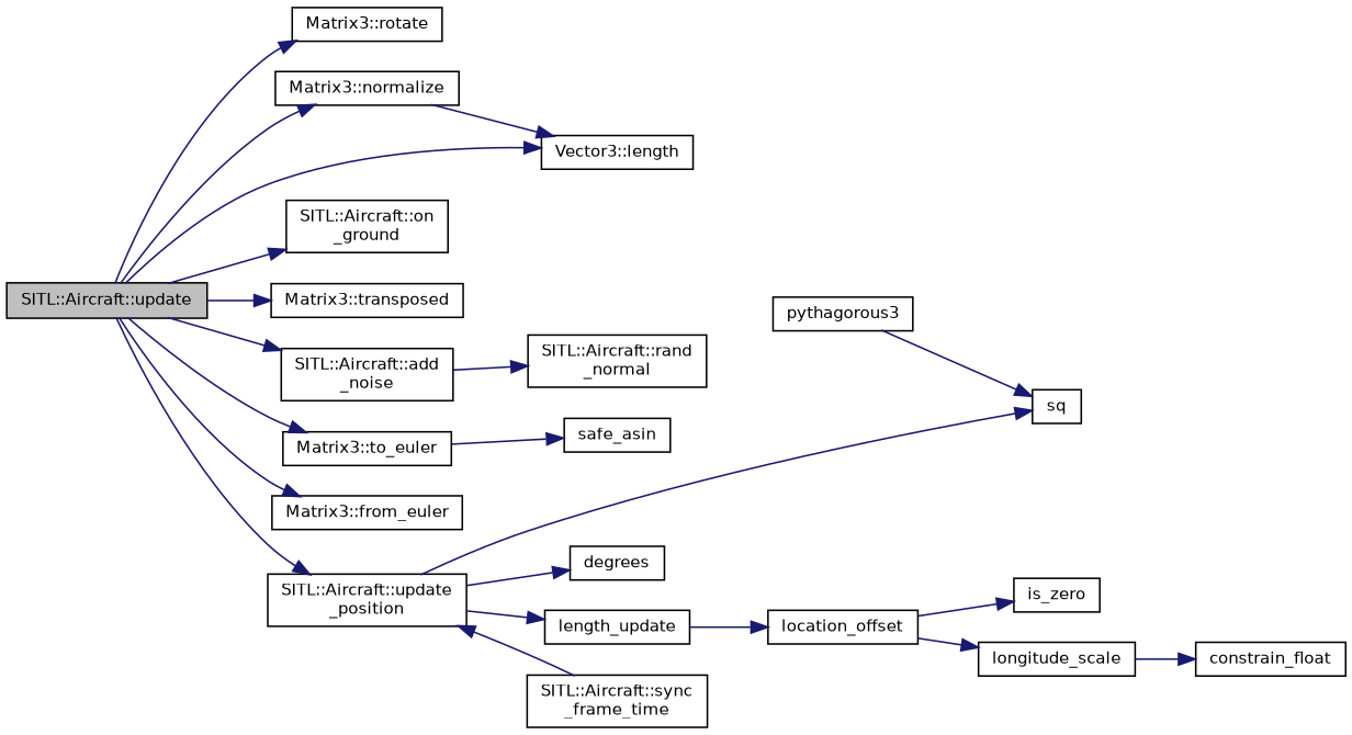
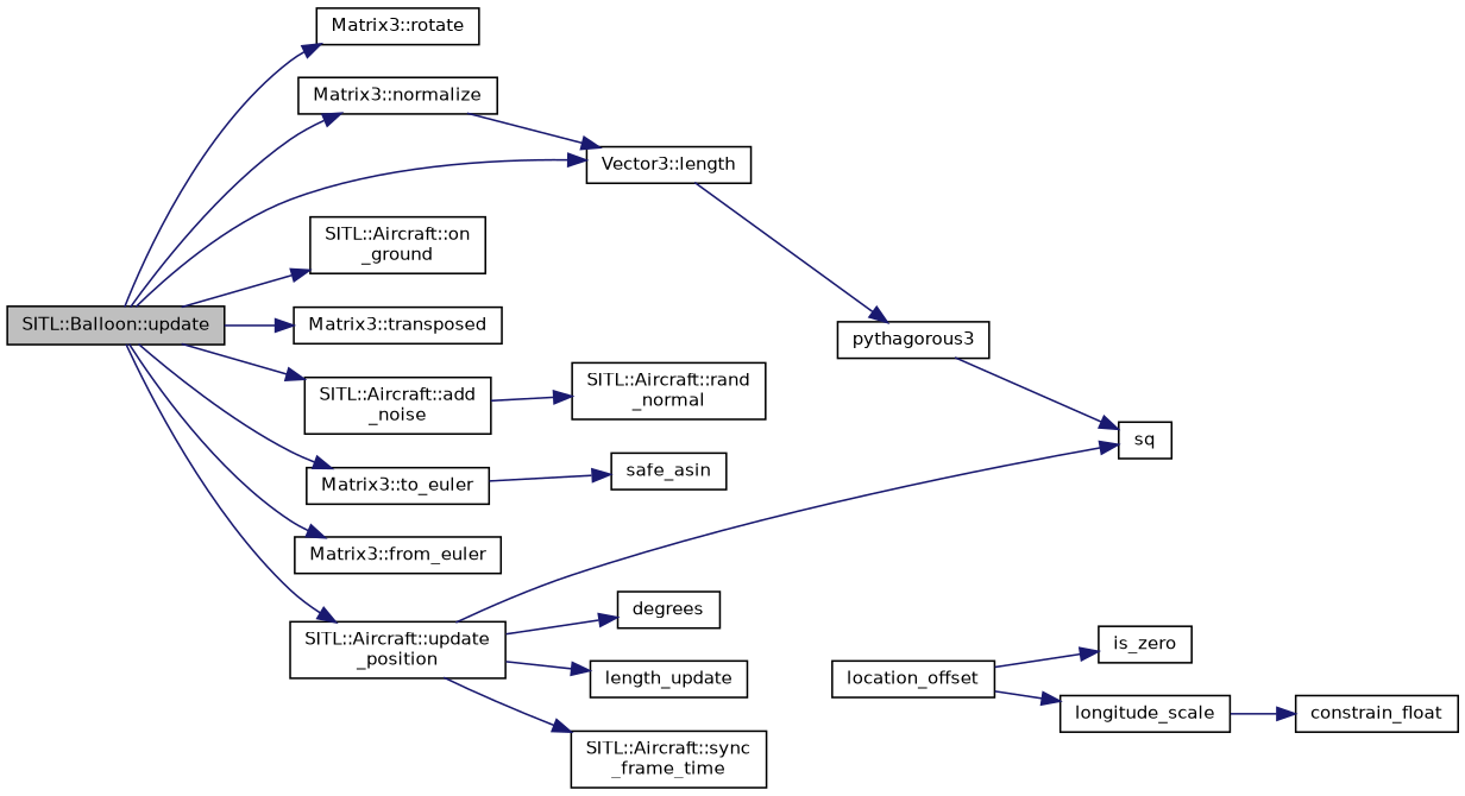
  digraph {
    rankdir=LR
    node [color=black fillcolor=white fontname=Helvetica fontsize=10 shape=record style=filled]
    edge [color=midnightblue fontname=Helvetica fontsize=10 labelfontname=Helvetica labelfontsize=10 style=solid]
-   n1 [fillcolor=grey75 fontcolor=black height=0.2 label="SITL::Aircraft::update" width=0.4]
+   n1 [fillcolor=grey75 fontcolor=black height=0.2 label="SITL::Balloon::update" width=0.4]
    n2 [height=0.2 label="Matrix3::rotate" width=0.4]
    n3 [height=0.2 label="Matrix3::normalize" width=0.4]
    n4 [height=0.2 label="Vector3::length" width=0.4]
    n5 [height=0.2 label="SITL::Aircraft::on\l_ground" width=0.4]
    n6 [height=0.2 label="Matrix3::transposed" width=0.4]
    n7 [height=0.2 label="SITL::Aircraft::add\l_noise" width=0.4]
    n8 [height=0.2 label="Matrix3::to_euler" width=0.4]
    n9 [height=0.2 label="Matrix3::from_euler" width=0.4]
    n10 [height=0.2 label="SITL::Aircraft::update\l_position" width=0.4]
    n11 [height=0.2 label=pythagorous3 width=0.4]
    n12 [height=0.2 label="SITL::Aircraft::rand\l_normal" width=0.4]
    n13 [height=0.2 label=safe_asin width=0.4]
    n14 [height=0.2 label=sq width=0.4]
    n15 [height=0.2 label=degrees width=0.4]
    n16 [height=0.2 label=length_update width=0.4]
    n17 [height=0.2 label="SITL::Aircraft::sync\l_frame_time" width=0.4]
    n18 [height=0.2 label=location_offset width=0.4]
    n19 [height=0.2 label=is_zero width=0.4]
    n20 [height=0.2 label=longitude_scale width=0.4]
    n21 [height=0.2 label=constrain_float width=0.4]
    n1 -> n2
    n1 -> n3
    n1 -> n4
    n1 -> n5
    n1 -> n6
    n1 -> n7
    n1 -> n8
    n1 -> n9
    n1 -> n10
    n3 -> n4
+   n4 -> n11
    n7 -> n12
    n8 -> n13
    n10 -> n14
    n10 -> n15
    n10 -> n16
-   n17 -> n10
+   n10 -> n17
    n11 -> n14
-   n16 -> n18
    n18 -> n19
    n18 -> n20
    n20 -> n21
  }
